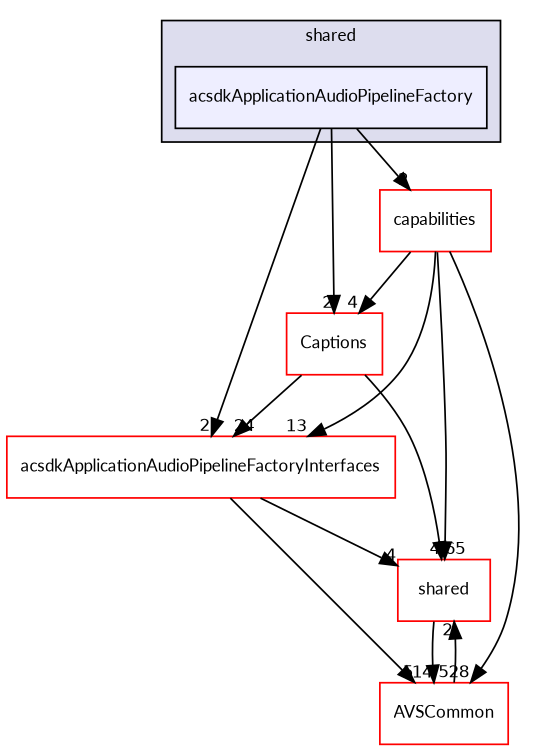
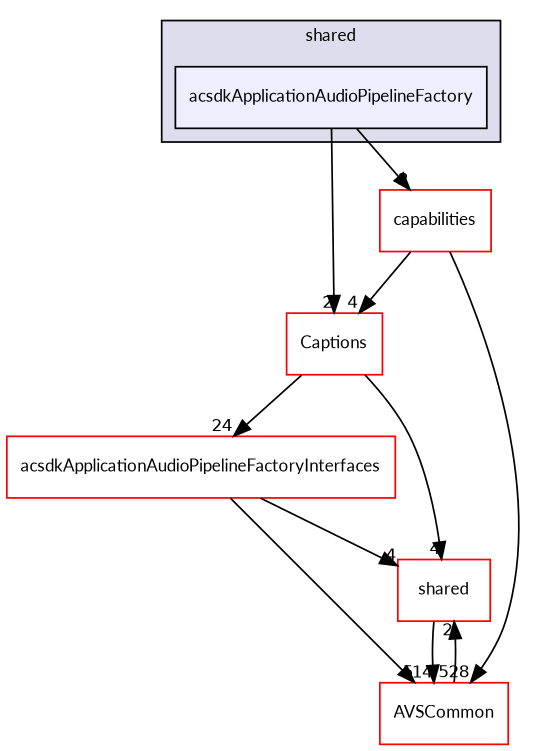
  digraph {
    compound=true
    fontname=Lato
    node [fillcolor=white fontname=Lato fontsize=10 shape=box style=filled color=red]
    edge [fontname=Lato headlabel=2 labeldistance=1.5 labelfontname=Helvetica labelfontsize=10]
    n1 [fillcolor="#eeeeff" label=acsdkApplicationAudioPipelineFactory pencolor=black color=""]
    n2 [label=acsdkApplicationAudioPipelineFactoryInterfaces]
    n3 [label=Captions]
    n4 [label=capabilities]
    n5 [label=shared]
    n6 [label=AVSCommon]
    subgraph cluster_1 {
      bgcolor="#ddddee"
      fontsize=10
      label=shared
      pencolor=black
      n1
    }
-   n1 -> n2
    n1 -> n3
    n1 -> n4
    n2 -> n5 [headlabel=4]
    n2 -> n6 [headlabel=5]
    n3 -> n2 [headlabel=24]
    n3 -> n5 [headlabel=4]
-   n4 -> n2 [headlabel=13]
    n4 -> n3 [headlabel=4]
-   n4 -> n5 [headlabel=65]
    n4 -> n6 [headlabel=528]
    n5 -> n6 [headlabel=14]
    n6 -> n5
  }
